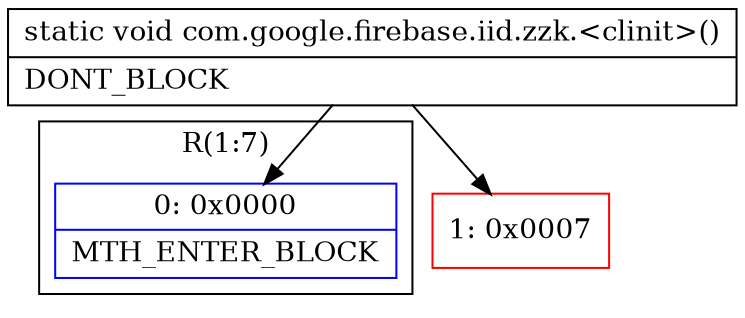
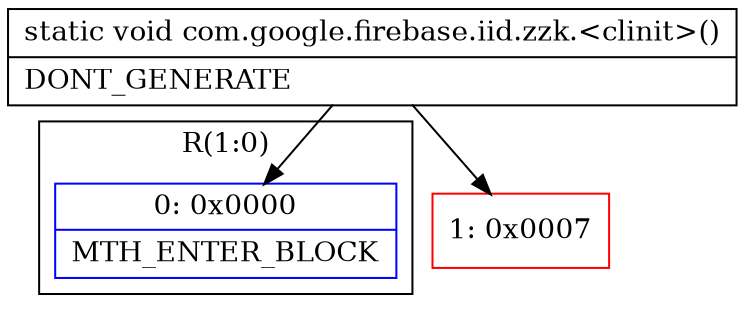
  digraph {
    node [shape=record]
    n1 [color=blue label="{0\:\ 0x0000|MTH_ENTER_BLOCK\l}"]
    n2 [color=red label="{1\:\ 0x0007}"]
-   n3 [label="{static void com.google.firebase.iid.zzk.\<clinit\>()  | DONT_BLOCK\l}"]
+   n3 [label="{static void com.google.firebase.iid.zzk.\<clinit\>()  | DONT_GENERATE\l}"]
    subgraph cluster_1 {
-     label="R(1:7)"
+     label="R(1:0)"
      n1
    }
    n3 -> n1
    n3 -> n2
  }
